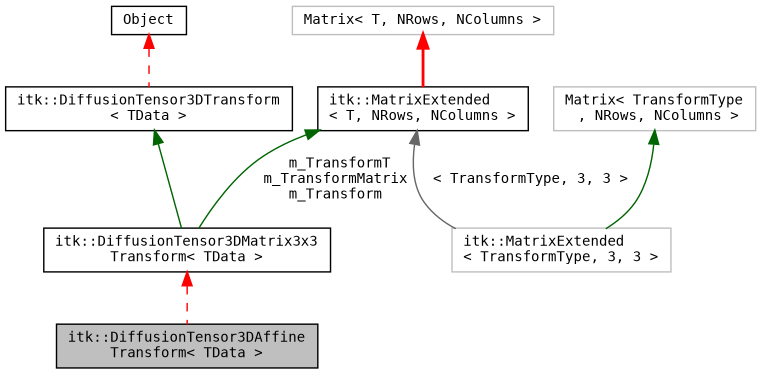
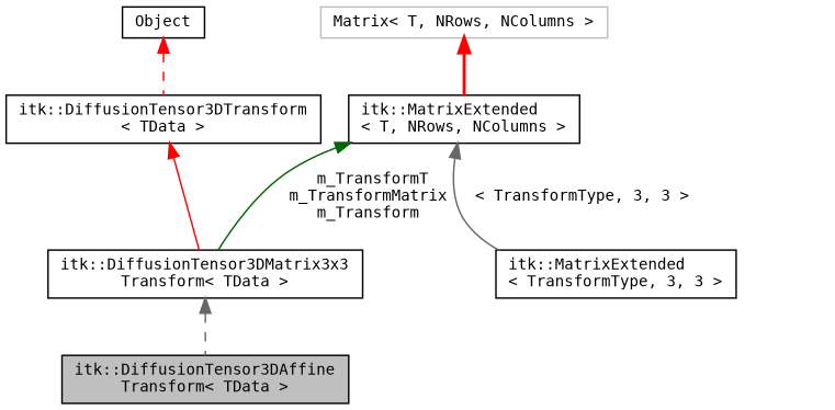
  digraph {
    fontname="DejaVu Sans Mono"
    rankdir=TB
    node [color=black fontname="DejaVu Sans Mono" fontsize=10 shape=record]
    edge [color=darkgreen dir=back fontname="DejaVu Sans Mono" fontsize=10 labelfontname=Helvetica labelfontsize=10 style=solid]
    n1 [fillcolor=grey75 fontcolor=black height=0.2 label="itk::DiffusionTensor3DAffine\lTransform\< TData \>" style=filled width=0.4]
    n2 [height=0.2 label="itk::DiffusionTensor3DMatrix3x3\lTransform\< TData \>" width=0.4]
    n3 [height=0.2 label="itk::DiffusionTensor3DTransform\l\< TData \>" width=0.4]
    n4 [height=0.2 label=Object width=0.4]
-   n5 [color=grey75 height=0.2 label="itk::MatrixExtended\l\< TransformType, 3, 3 \>" width=0.4]
-   n6 [color=grey75 height=0.2 label="Matrix\< TransformType\l , NRows, NColumns \>" width=0.4]
+   n5 [height=0.2 label="itk::MatrixExtended\l\< TransformType, 3, 3 \>" width=0.4]
    n7 [height=0.2 label="itk::MatrixExtended\l\< T, NRows, NColumns \>" width=0.4]
    n8 [color=grey75 height=0.2 label="Matrix\< T, NRows, NColumns \>" width=0.4]
-   n2 -> n1 [color=red style=dashed]
-   n3 -> n2
+   n2 -> n1 [color=gray40 style=dashed]
+   n3 -> n2 [color=red]
    n4 -> n3 [color=red style=dashed]
-   n6 -> n5
    n7 -> n2 [label=" m_TransformT\nm_TransformMatrix\nm_Transform"]
    n7 -> n5 [color=gray40 label=" \< TransformType, 3, 3 \>"]
    n8 -> n7 [color=red style=bold]
  }
